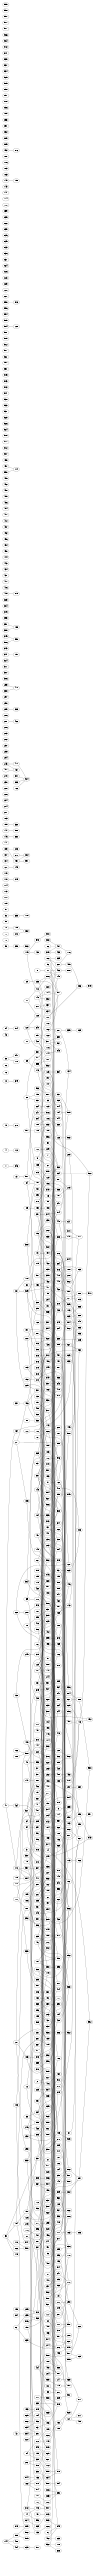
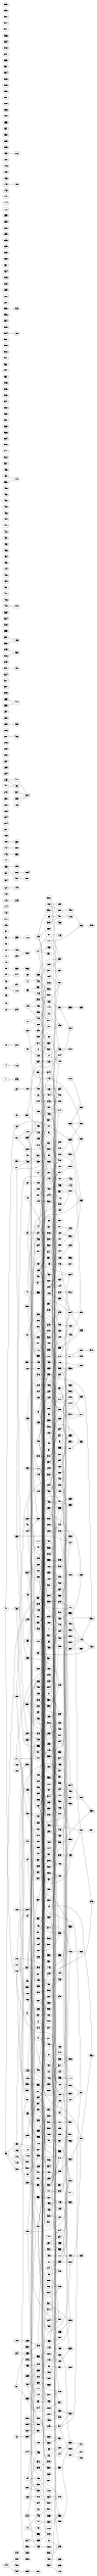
  graph {
    rankdir=LR
    0
    17
    483
    644
    740
    981
    1
    346
    2
    476
    617
    705
    760
    3
    272
    973
    4
    112
    5
    655
    6
    849
    7
    834
    960
    8
    528
    762
    946
    804
    802
    811
    9
    67
    893
    347
    10
    670
    11
    420
    592
    702
    744
    12
    679
    13
    501
    790
    664
    14
    473
    992
    15
    151
    448
    213
    641
    16
    818
    18
    298
    309
    867
    688
    651
    19
    710
    957
    20
    163
    258
    471
    739
    313
    881
    367
    779
    21
    698
    868
    901
    22
    59
    205
    827
    288
    23
    844
    24
    633
    911
    25
    150
    488
    26
    27
    466
    599
    735
    930
    921
    658
    819
    28
    57
    300
    758
    831
    116
    634
    460
    564
    919
    29
    253
    630
    816
    30
    236
    265
    797
    429
    926
    31
    32
    152
    452
    411
    33
    680
    34
    247
    320
    478
    757
    916
    569
    35
    234
    995
    767
    511
    794
    800
    36
    419
    37
    820
    38
    547
    770
    39
    108
    344
    877
    409
    574
    684
    40
    44
    593
    142
    368
    720
    41
    271
    279
    440
    611
    943
    42
    354
    691
    43
    928
    475
    755
    982
    45
    131
    915
    595
    686
    773
    46
    374
    859
    958
    970
    47
    164
    172
    464
    884
    321
    474
    537
    556
    48
    873
    49
    498
    841
    50
    922
    51
    793
    52
    154
    266
    337
    775
    681
    157
    889
    500
    883
    796
    53
    683
    890
    906
    903
    962
    54
    514
    55
    643
    56
    58
    398
    968
    60
    178
    225
    325
    678
    513
    61
    235
    639
    312
    568
    62
    63
    64
    605
    65
    208
    349
    753
    453
    527
    66
    649
    68
    372
    823
    847
    69
    183
    70
    71
    72
    709
    73
    494
    606
    824
    620
    74
    443
    956
    907
    75
    436
    76
    77
    128
    412
    78
    185
    682
    79
    174
    136
    194
    858
    909
    362
    80
    81
    677
    886
    82
    287
    396
    975
    795
    328
    408
    83
    752
    931
    986
    84
    212
    339
    759
    719
    789
    959
    772
    85
    371
    722
    838
    843
    967
    86
    407
    716
    87
    88
    140
    244
    402
    870
    291
    706
    899
    439
    89
    173
    331
    90
    91
    92
    635
    778
    93
    94
    428
    657
    912
    628
    95
    334
    861
    96
    264
    469
    984
    704
    817
    954
    97
    98
    355
    835
    604
    99
    848
    100
    106
    125
    830
    101
    895
    102
    229
    103
    781
    947
    104
    535
    553
    987
    857
    105
    209
    983
    107
    882
    892
    109
    110
    111
    113
    114
    115
    548
    730
    900
    117
    378
    118
    219
    119
    120
    640
    121
    377
    455
    122
    188
    123
    534
    565
    814
    936
+   124
    782
    126
    323
    897
    366
    127
    145
    129
    582
    591
    690
    692
    871
    130
    479
    520
    842
    481
    672
    945
    948
    866
    132
    425
    461
    583
    133
    493
    575
    713
    134
    135
    729
    996
    951
    137
    138
    530
    139
    203
    451
    864
    991
    141
    143
    283
    894
    144
    400
    404
    505
    648
    515
    146
    652
    147
    980
    148
    184
    332
    600
    731
    149
    570
    761
    525
    153
    815
    217
    155
    330
    156
    238
    322
    422
    516
    423
    432
    449
    259
    521
    559
    974
    158
    929
    159
    160
    810
    904
    161
    162
    207
    335
    734
    392
    165
    166
    578
    615
    167
    168
    387
    169
    210
    376
    275
    896
    170
    539
    590
    171
    801
    627
    175
    350
    393
    176
    401
    750
    177
    588
    179
    180
    181
-   302
    182
    221
    563
    669
    405
    186
    399
    721
    969
    187
    446
    940
    825
    189
    386
    601
    845
    656
    190
    327
    812
    952
    697
    191
    326
    638
    192
    193
    696
    195
    427
    536
    586
    196
    250
    822
    197
    317
    198
    285
    199
    846
    908
    200
    201
    227
    953
    340
    202
    618
    703
    933
    671
    204
    206
    661
    365
    465
    807
    211
    732
    214
    215
    712
    216
    902
    329
    218
    666
    220
    316
    414
    836
    222
    522
    920
    223
    863
    989
    224
    226
    228
    230
    231
    232
    305
    872
    523
    979
    233
    385
    786
    938
    852
    380
    237
    293
    647
    914
    727
    963
    239
    282
    240
    241
    242
    243
    410
    737
    924
    245
    319
    246
    438
    685
    828
    854
    248
    249
    577
    965
    251
    252
    480
    254
    255
    256
    263
    717
    257
    504
    602
    260
    261
    510
    580
    262
    445
    888
    978
    267
    660
    268
    280
    573
    269
    270
    540
    653
    756
    935
    273
    274
    276
    277
    637
    278
    576
    281
    482
    284
    286
    771
    289
    303
    290
    292
    294
    457
    623
    833
    295
    296
    297
    299
    418
    301
    304
    306
    307
    308
    431
    310
    356
    726
    311
    687
    619
    314
    315
    318
    324
    839
    333
    667
    746
    336
    338
    341
    791
    342
    733
    826
    343
    874
    944
    345
    990
    348
    351
    799
    352
    885
    353
    357
    358
    923
    359
    360
    361
    363
    364
    369
    673
    763
    562
    724
    370
    961
    373
    375
    379
    433
    381
    382
    383
    384
    862
    388
    389
    390
    694
    391
    441
    840
    614
    394
    585
    621
    395
    397
    742
    985
    403
    917
    949
    406
    783
    413
    415
    875
    416
    417
    421
    558
    424
    508
    693
    715
    426
    430
    554
    808
    434
    435
    437
    748
    442
    444
    447
    450
    689
    454
    456
    458
    459
    462
    463
    467
    468
    663
    470
    472
    477
    484
    485
    850
    486
    487
    489
    490
    491
    567
    662
    492
    495
    496
    725
    745
    988
    497
    774
    499
    723
    502
    503
    506
    507
    509
    994
    512
    517
    518
    519
    524
    526
    529
    531
    532
    626
    718
    533
    932
    538
    541
    542
    543
    544
    545
    546
    549
    629
    821
    550
    551
    552
    622
    555
    701
    557
    560
    561
    950
    566
    571
    572
    764
    927
    579
    581
    584
    728
    587
    777
    589
    594
    596
    597
    785
    598
    913
    603
    993
    607
    608
    609
    610
    612
    613
    616
    813
    880
    624
    625
    784
    631
    632
    665
    636
    642
    645
    646
    650
    654
    659
    668
    910
    674
    869
    675
    972
    676
    695
    699
    700
    707
    708
    711
    714
    736
    738
    741
    743
    747
    749
    798
    751
    754
    765
    766
    768
    918
    769
    803
    776
    780
    787
    788
    792
    876
    805
    806
    809
    829
    832
    837
    851
    853
    855
    856
    860
    865
    878
    879
    887
    891
    898
    905
    925
    934
    937
    939
    941
    942
    955
    964
    966
    971
    976
    977
    997
    998
    999
    0 -- 17
    17 -- 483
    17 -- 644
    17 -- 740
    17 -- 981
    483 -- 818
    1 -- 346
    2 -- 476
    2 -- 617
    476 -- 705
    476 -- 760
    705 -- 923
    3 -- 272
    3 -- 973
    4 -- 112
    5 -- 655
    6 -- 849
    7 -- 834
    834 -- 960
    8 -- 528
    8 -- 762
    8 -- 946
    762 -- 804
    762 -- 802
    762 -- 811
    804 -- 940
    804 -- 825
    802 -- 867
    9 -- 67
    9 -- 893
    67 -- 347
    893 -- 960
    10 -- 670
    11 -- 420
    420 -- 592
    420 -- 702
    420 -- 744
    744 -- 843
    12 -- 679
    13 -- 501
    501 -- 790
    501 -- 664
    664 -- 723
    14 -- 473
    14 -- 992
    15 -- 151
    15 -- 448
    151 -- 213
    448 -- 804
    448 -- 641
    18 -- 298
    18 -- 309
    298 -- 867
    298 -- 688
    298 -- 651
    688 -- 915
    651 -- 706
    19 -- 710
    19 -- 957
    20 -- 163
    20 -- 258
    20 -- 471
    20 -- 739
    163 -- 313
    163 -- 881
    258 -- 367
    471 -- 779
    313 -- 528
    313 -- 820
    313 -- 392
    367 -- 750
    367 -- 504
    21 -- 698
    698 -- 868
    698 -- 901
    868 -- 897
    22 -- 59
    22 -- 205
    22 -- 827
    59 -- 288
    205 -- 901
    23 -- 844
    24 -- 633
    633 -- 911
    25 -- 150
    150 -- 488
    488 -- 599
    488 -- 630
    27 -- 466
    27 -- 599
    27 -- 735
    466 -- 930
    466 -- 921
    466 -- 658
    735 -- 819
    658 -- 756
    28 -- 57
    28 -- 300
    28 -- 758
    28 -- 831
    57 -- 116
    57 -- 634
    300 -- 460
    300 -- 564
    300 -- 919
    29 -- 253
    253 -- 634
    253 -- 630
    253 -- 816
    816 -- 981
    30 -- 236
    30 -- 265
    30 -- 797
    265 -- 429
    797 -- 926
    31 -- 867
    32 -- 152
    152 -- 452
    152 -- 411
    411 -- 525
    33 -- 680
    34 -- 790
    34 -- 247
    34 -- 320
    247 -- 478
    247 -- 757
    247 -- 916
    320 -- 569
    478 -- 903
    478 -- 696
    757 -- 814
    569 -- 909
    569 -- 618
    35 -- 234
    35 -- 995
    234 -- 767
    234 -- 511
    234 -- 794
    234 -- 800
    794 -- 852
    800 -- 912
    36 -- 419
    37 -- 820
    38 -- 547
    38 -- 770
    39 -- 108
    39 -- 344
    39 -- 877
    344 -- 409
    344 -- 574
    344 -- 684
    574 -- 734
    684 -- 874
    684 -- 944
    40 -- 471
    40 -- 44
    40 -- 593
    44 -- 820
    44 -- 142
    44 -- 368
    44 -- 720
    142 -- 928
    368 -- 475
    368 -- 755
    720 -- 982
    41 -- 271
    41 -- 279
    41 -- 440
    279 -- 794
    279 -- 611
    279 -- 943
    611 -- 888
    42 -- 354
    354 -- 691
    45 -- 131
    45 -- 915
    131 -- 528
    131 -- 868
    131 -- 599
    131 -- 595
    131 -- 686
    131 -- 773
    595 -- 945
    686 -- 827
    686 -- 948
    773 -- 866
    46 -- 374
    46 -- 859
    46 -- 958
    859 -- 970
    47 -- 164
    47 -- 172
    47 -- 464
    164 -- 475
    172 -- 884
    172 -- 321
    172 -- 474
    172 -- 537
    464 -- 556
    321 -- 973
    321 -- 436
    321 -- 334
    321 -- 801
    474 -- 886
    537 -- 691
    537 -- 627
    556 -- 969
    48 -- 873
    49 -- 498
    498 -- 705
    498 -- 841
    841 -- 978
    50 -- 922
    51 -- 368
    51 -- 793
    793 -- 919
    52 -- 154
    52 -- 266
    52 -- 337
    52 -- 775
    154 -- 681
    154 -- 157
    154 -- 889
    266 -- 500
    337 -- 883
    337 -- 796
    681 -- 709
    157 -- 337
    157 -- 217
    53 -- 683
    53 -- 890
    53 -- 906
    683 -- 903
    890 -- 962
    54 -- 514
    55 -- 409
    55 -- 643
    56 -- 740
    58 -- 398
    398 -- 968
    60 -- 178
    60 -- 225
    60 -- 325
    225 -- 651
    225 -- 921
    325 -- 483
    325 -- 790
    325 -- 411
    325 -- 678
    325 -- 513
    513 -- 920
    513 -- 839
    61 -- 235
    61 -- 639
    235 -- 312
    235 -- 568
    639 -- 686
    312 -- 979
    312 -- 380
    62 -- 205
    62 -- 108
    63 -- 793
    64 -- 605
    605 -- 797
    65 -- 208
    65 -- 349
    65 -- 753
    208 -- 453
    208 -- 527
    349 -- 643
    453 -- 465
    66 -- 767
    66 -- 649
    649 -- 834
    68 -- 926
    68 -- 372
    372 -- 409
    372 -- 962
    372 -- 823
    372 -- 847
    823 -- 848
    69 -- 183
    183 -- 528
    72 -- 681
    72 -- 678
    73 -- 409
    73 -- 494
    73 -- 606
    606 -- 824
    606 -- 620
    824 -- 936
    74 -- 443
    74 -- 956
    443 -- 907
    75 -- 681
    75 -- 436
    436 -- 606
    76 -- 907
    77 -- 128
    77 -- 412
    412 -- 816
    412 -- 757
    78 -- 185
    185 -- 682
    79 -- 174
    79 -- 136
    79 -- 194
    136 -- 858
    136 -- 909
    194 -- 680
    194 -- 362
    858 -- 943
    858 -- 951
    362 -- 802
    362 -- 984
    80 -- 930
    81 -- 677
    677 -- 886
    82 -- 287
    82 -- 396
    82 -- 975
    287 -- 802
    287 -- 300
    287 -- 795
    287 -- 328
    287 -- 408
    795 -- 814
    795 -- 871
    328 -- 721
    408 -- 771
    83 -- 752
    83 -- 931
    83 -- 986
    84 -- 212
    84 -- 339
    84 -- 759
    212 -- 719
    212 -- 789
    339 -- 959
    759 -- 772
    719 -- 732
    959 -- 975
    85 -- 371
    85 -- 722
    371 -- 630
    371 -- 838
    371 -- 843
    371 -- 967
    838 -- 961
    86 -- 407
    407 -- 716
    87 -- 213
    88 -- 688
    88 -- 873
    88 -- 140
    88 -- 244
    88 -- 402
    140 -- 870
    140 -- 291
    244 -- 706
    244 -- 899
    402 -- 439
    899 -- 982
    439 -- 446
    439 -- 742
    439 -- 985
    89 -- 173
    89 -- 331
    173 -- 592
    173 -- 877
    91 -- 870
    92 -- 635
    635 -- 778
    93 -- 767
    94 -- 428
    94 -- 657
    94 -- 912
    428 -- 595
    428 -- 628
    657 -- 797
    628 -- 762
    628 -- 894
    95 -- 334
    95 -- 861
    861 -- 912
    96 -- 264
    96 -- 469
    264 -- 841
    264 -- 291
    264 -- 984
    264 -- 704
    264 -- 817
    264 -- 954
    98 -- 452
    98 -- 355
    98 -- 835
    355 -- 604
    99 -- 823
    848 -- 871
    100 -- 893
    100 -- 106
    106 -- 844
    106 -- 125
    106 -- 830
    125 -- 209
    125 -- 983
    101 -- 931
    101 -- 895
    102 -- 229
    229 -- 922
    103 -- 781
    103 -- 947
    104 -- 535
    104 -- 553
    104 -- 987
    535 -- 834
    535 -- 857
    105 -- 884
    209 -- 883
    107 -- 882
    882 -- 892
    110 -- 500
    110 -- 947
    115 -- 412
    115 -- 548
    115 -- 730
    548 -- 900
    117 -- 378
    378 -- 957
    118 -- 219
    120 -- 142
    120 -- 128
    120 -- 640
    121 -- 911
    121 -- 377
    121 -- 455
    122 -- 188
    188 -- 804
    188 -- 236
    123 -- 534
    123 -- 565
    123 -- 814
    565 -- 655
    565 -- 936
    936 -- 950
+   124 -- 320
+   124 -- 782
    782 -- 946
    126 -- 396
    126 -- 323
    126 -- 897
    323 -- 366
    897 -- 992
    366 -- 619
    127 -- 145
    129 -- 309
    129 -- 136
    129 -- 795
    129 -- 582
    129 -- 591
    129 -- 690
    582 -- 915
    690 -- 926
    690 -- 692
    130 -- 479
    130 -- 520
    479 -- 842
    479 -- 481
    479 -- 672
    481 -- 931
    481 -- 854
    672 -- 174
    132 -- 136
    132 -- 425
    132 -- 461
    425 -- 583
    133 -- 493
    133 -- 575
    575 -- 713
    713 -- 960
    713 -- 752
    135 -- 729
    135 -- 996
    729 -- 922
    138 -- 530
    139 -- 203
    139 -- 451
    451 -- 864
    451 -- 991
    143 -- 372
    143 -- 283
    283 -- 796
    283 -- 894
    144 -- 400
    144 -- 404
    144 -- 505
    404 -- 648
    505 -- 889
    505 -- 515
    648 -- 917
    146 -- 652
    147 -- 980
    148 -- 184
    148 -- 332
    148 -- 600
    148 -- 731
    184 -- 981
    149 -- 582
    570 -- 761
    525 -- 928
    525 -- 883
    153 -- 815
    815 -- 881
    217 -- 259
    217 -- 521
    217 -- 559
    217 -- 974
    155 -- 330
    156 -- 729
    156 -- 238
    156 -- 322
    156 -- 422
    238 -- 516
    322 -- 423
    422 -- 684
    422 -- 432
    422 -- 449
    516 -- 812
    516 -- 727
    516 -- 963
    423 -- 703
    432 -- 558
    259 -- 474
    259 -- 329
    521 -- 881
    521 -- 696
    158 -- 929
    159 -- 834
    160 -- 753
    160 -- 810
    160 -- 904
    810 -- 959
    161 -- 680
    162 -- 981
    162 -- 207
    207 -- 335
    207 -- 734
    335 -- 365
    392 -- 819
    392 -- 478
    392 -- 619
    166 -- 578
    578 -- 615
    615 -- 808
    615 -- 764
    615 -- 927
    167 -- 606
    168 -- 387
    169 -- 210
    169 -- 376
    210 -- 372
    210 -- 895
    210 -- 275
    210 -- 896
    275 -- 807
    170 -- 279
    170 -- 578
    170 -- 539
    539 -- 590
    171 -- 498
    627 -- 656
    175 -- 411
    175 -- 350
    350 -- 393
    176 -- 401
    401 -- 750
    177 -- 588
    588 -- 919
    179 -- 422
    180 -- 578
    181 -- 958
    181 -- 350
-   181 -- 302
    182 -- 483
    182 -- 221
    182 -- 563
    182 -- 669
    221 -- 716
    221 -- 405
    405 -- 836
    186 -- 556
    186 -- 399
    399 -- 559
    399 -- 721
    187 -- 446
    189 -- 386
    189 -- 601
    386 -- 655
    386 -- 859
    386 -- 649
    386 -- 845
    601 -- 656
    845 -- 958
    845 -- 862
    656 -- 748
    190 -- 327
    190 -- 812
    190 -- 952
    327 -- 824
    327 -- 789
    327 -- 697
    697 -- 705
    191 -- 595
    191 -- 326
    326 -- 349
    326 -- 638
    638 -- 825
    192 -- 210
    193 -- 740
    193 -- 478
    195 -- 498
    195 -- 427
    195 -- 536
    536 -- 586
    586 -- 932
    196 -- 696
    196 -- 250
    250 -- 822
    197 -- 984
    197 -- 317
    317 -- 574
    317 -- 520
    198 -- 285
    285 -- 312
    199 -- 688
    199 -- 846
    846 -- 908
    200 -- 948
    200 -- 250
    201 -- 227
    201 -- 953
    227 -- 340
    202 -- 618
    202 -- 703
    202 -- 933
    618 -- 804
    618 -- 671
    671 -- 813
    671 -- 880
    204 -- 235
    206 -- 350
    206 -- 661
    465 -- 689
    732 -- 929
    215 -- 327
    215 -- 712
    216 -- 525
    216 -- 940
    216 -- 902
    329 -- 602
    218 -- 666
    220 -- 779
    220 -- 316
    316 -- 414
    414 -- 890
    836 -- 949
    222 -- 320
    222 -- 522
    222 -- 920
    522 -- 739
    522 -- 986
    223 -- 334
    223 -- 863
    223 -- 989
    231 -- 466
    232 -- 305
    232 -- 872
    305 -- 523
    305 -- 979
    872 -- 906
    523 -- 969
    523 -- 786
    233 -- 767
    233 -- 953
    233 -- 385
    385 -- 786
    385 -- 938
    380 -- 678
    380 -- 553
    380 -- 414
    380 -- 687
    237 -- 563
    237 -- 293
    237 -- 647
    237 -- 914
    647 -- 812
    239 -- 842
    239 -- 583
    239 -- 282
    282 -- 970
    282 -- 899
    282 -- 872
    241 -- 698
    241 -- 419
    242 -- 682
    243 -- 410
    243 -- 737
    410 -- 924
    245 -- 319
    319 -- 731
    319 -- 385
    246 -- 995
    246 -- 677
    246 -- 481
    246 -- 438
    438 -- 685
    438 -- 828
    248 -- 469
    248 -- 761
-   248 -- 302
    249 -- 577
    577 -- 867
    577 -- 822
    577 -- 965
    251 -- 709
    252 -- 480
    480 -- 493
    256 -- 779
    256 -- 690
    256 -- 427
    256 -- 263
    263 -- 717
    504 -- 562
    504 -- 724
    602 -- 897
    261 -- 339
    261 -- 510
    510 -- 979
    510 -- 580
    580 -- 994
    262 -- 611
    262 -- 445
    445 -- 940
    888 -- 938
    978 -- 993
    267 -- 713
    267 -- 660
    268 -- 706
    268 -- 727
    268 -- 280
    280 -- 428
    280 -- 573
    573 -- 576
    270 -- 540
    270 -- 653
    270 -- 756
    653 -- 946
    756 -- 922
    756 -- 848
    756 -- 935
    273 -- 756
    274 -- 686
    277 -- 634
    277 -- 637
    278 -- 606
    278 -- 387
    576 -- 857
    576 -- 892
    576 -- 969
    576 -- 673
    281 -- 482
    284 -- 881
    771 -- 811
    771 -- 773
    771 -- 783
    289 -- 303
    292 -- 540
    294 -- 347
    294 -- 755
    294 -- 638
    294 -- 457
    457 -- 710
    457 -- 929
    457 -- 623
    457 -- 833
    295 -- 696
    296 -- 710
    299 -- 418
    301 -- 924
    304 -- 916
    308 -- 658
    308 -- 431
    310 -- 356
    356 -- 817
    356 -- 425
    356 -- 726
    619 -- 763
    314 -- 970
    314 -- 857
    315 -- 841
    315 -- 372
    318 -- 372
    839 -- 885
    333 -- 339
    333 -- 667
    667 -- 746
    336 -- 886
    338 -- 418
    341 -- 791
    342 -- 443
    342 -- 401
    342 -- 733
    733 -- 826
    874 -- 888
    345 -- 990
    348 -- 935
    351 -- 799
    352 -- 386
    352 -- 839
    885 -- 901
    357 -- 535
    357 -- 386
    358 -- 705
    358 -- 678
    359 -- 690
    359 -- 989
    360 -- 407
    361 -- 374
    361 -- 628
    363 -- 461
    364 -- 576
    364 -- 369
    369 -- 893
    369 -- 527
    673 -- 761
    673 -- 727
    763 -- 858
    562 -- 633
    370 -- 871
    373 -- 473
    373 -- 643
    379 -- 407
    379 -- 433
    381 -- 385
    382 -- 779
    382 -- 685
    382 -- 874
    383 -- 924
    862 -- 896
    388 -- 799
    390 -- 694
    694 -- 975
    391 -- 592
    391 -- 460
    391 -- 782
    391 -- 763
    391 -- 441
    391 -- 840
    441 -- 849
    441 -- 614
    394 -- 604
    394 -- 585
    585 -- 621
    621 -- 962
    395 -- 673
    397 -- 475
    397 -- 643
    397 -- 423
    742 -- 883
    403 -- 881
    406 -- 457
    783 -- 803
    413 -- 651
    415 -- 875
    558 -- 858
    558 -- 963
    424 -- 508
    424 -- 693
    508 -- 838
    508 -- 577
    693 -- 715
    715 -- 850
    426 -- 475
    426 -- 814
    430 -- 576
    430 -- 554
    430 -- 808
    554 -- 894
    554 -- 933
    435 -- 761
    435 -- 852
    437 -- 748
    447 -- 574
    689 -- 713
    458 -- 713
    459 -- 530
    459 -- 554
    463 -- 881
    463 -- 726
    468 -- 849
    468 -- 663
    470 -- 914
    485 -- 563
    485 -- 850
    487 -- 737
    491 -- 567
    567 -- 901
    567 -- 662
    496 -- 725
    496 -- 745
    745 -- 868
    745 -- 988
    497 -- 774
    502 -- 563
    503 -- 849
    506 -- 922
    506 -- 746
    509 -- 739
    519 -- 846
    532 -- 644
    532 -- 626
    532 -- 718
    544 -- 753
    546 -- 568
    549 -- 979
    549 -- 629
    549 -- 821
    550 -- 774
    552 -- 622
    622 -- 678
    622 -- 745
    555 -- 762
    555 -- 744
    555 -- 701
    560 -- 733
    566 -- 877
    764 -- 926
    927 -- 946
    584 -- 728
    587 -- 677
    587 -- 812
    587 -- 777
    777 -- 957
    597 -- 785
    785 -- 893
    598 -- 913
    603 -- 928
    603 -- 666
    603 -- 993
    610 -- 691
    612 -- 864
    880 -- 910
    625 -- 815
    625 -- 784
    784 -- 793
    632 -- 919
    632 -- 974
    632 -- 665
    650 -- 906
    650 -- 692
    654 -- 691
    654 -- 952
    674 -- 869
    869 -- 873
    675 -- 804
    675 -- 972
    676 -- 732
    707 -- 981
    707 -- 836
    708 -- 906
    708 -- 950
    711 -- 847
    711 -- 781
    736 -- 948
    738 -- 857
    747 -- 801
    749 -- 798
    751 -- 978
    754 -- 985
    766 -- 924
    768 -- 946
    768 -- 918
    780 -- 838
    788 -- 963
    792 -- 876
    806 -- 892
    829 -- 961
    837 -- 985
    860 -- 952
    865 -- 892
    879 -- 889
    887 -- 920
    955 -- 965
    976 -- 990
  }
